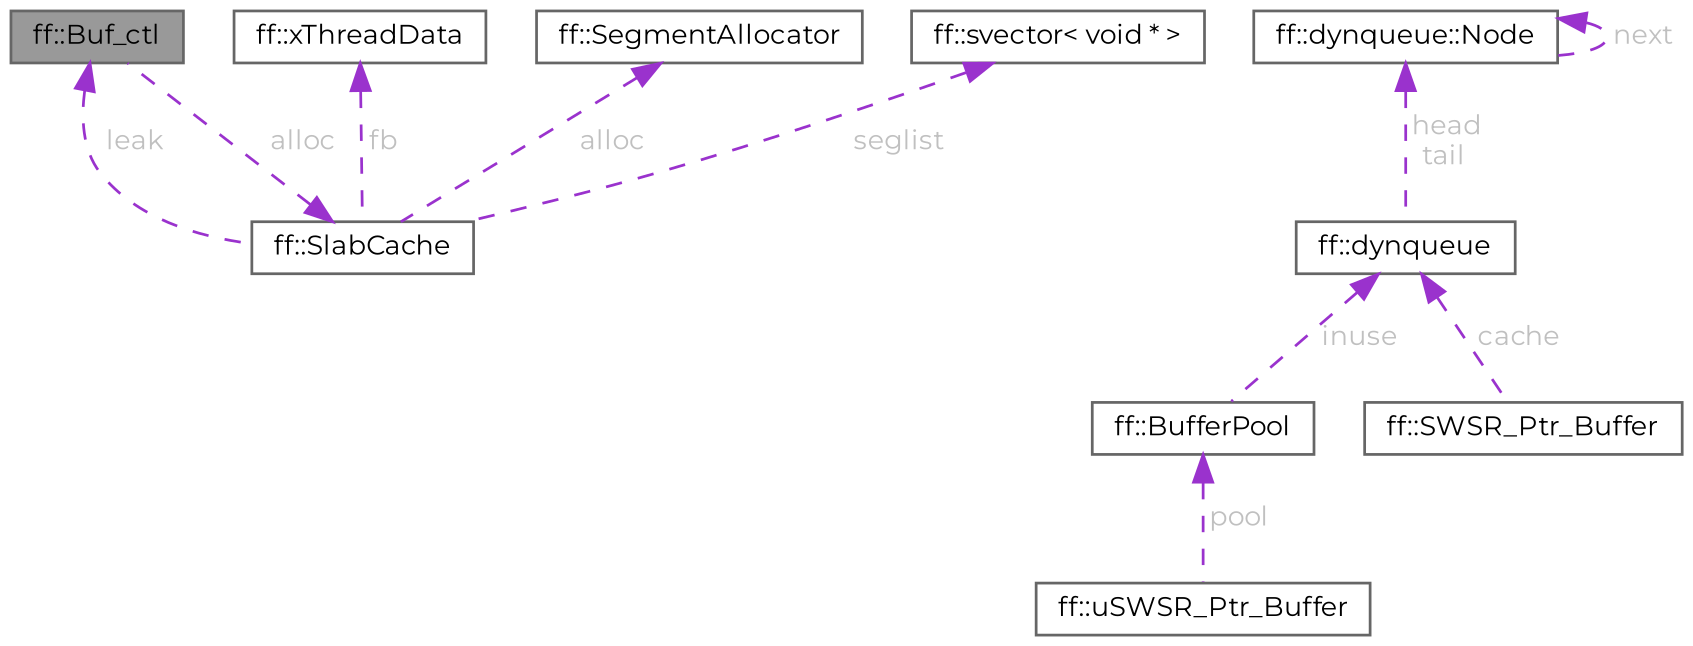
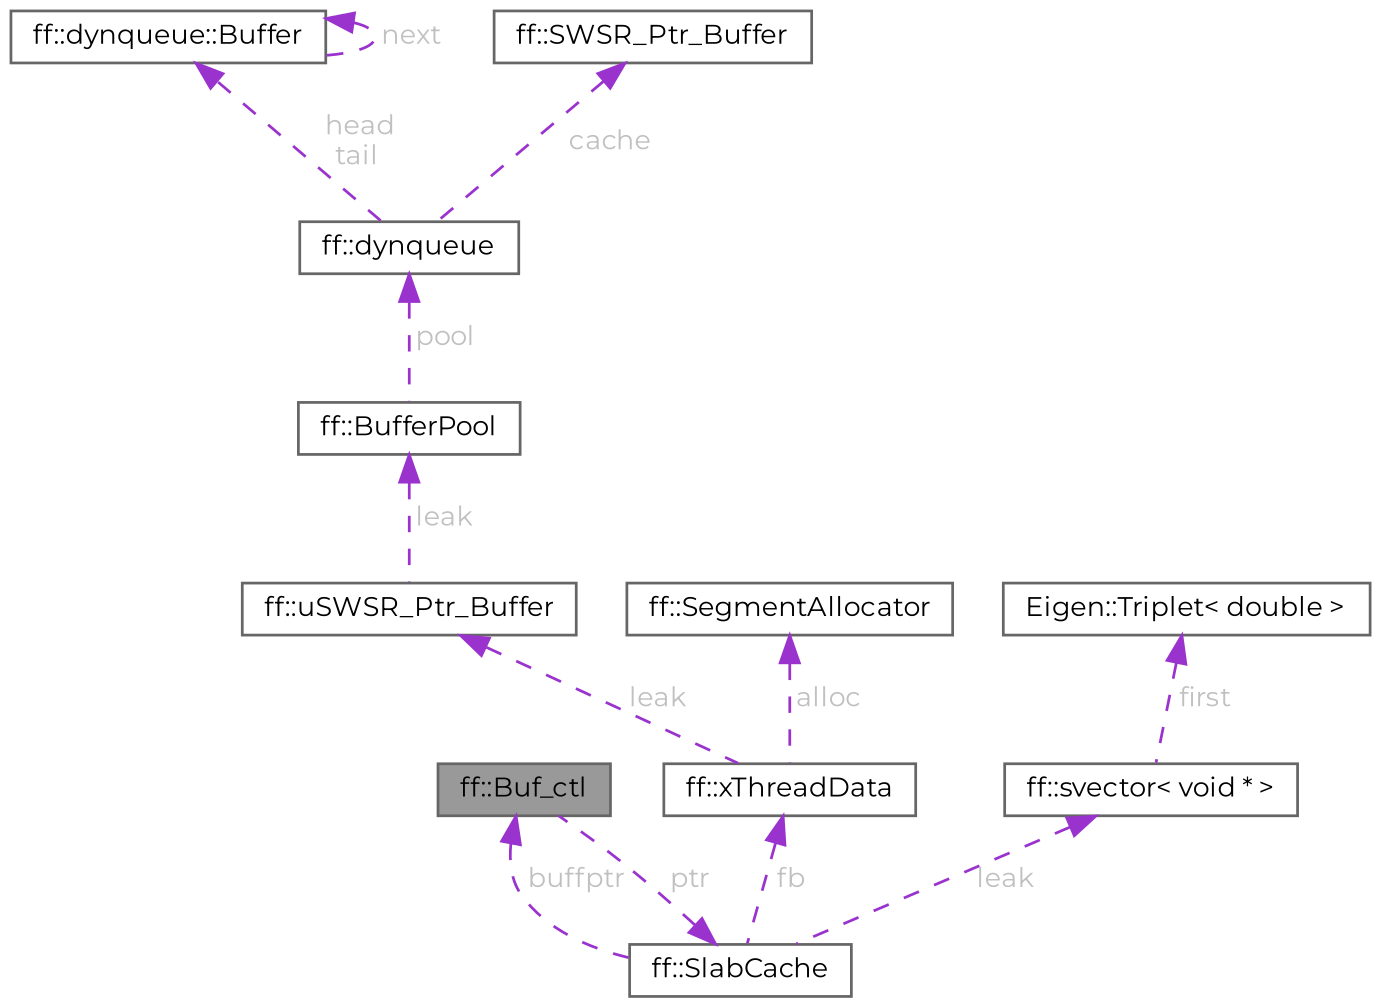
  digraph {
    fontname=Montserrat
    node [color=gray40 fillcolor=white fontname=Montserrat fontsize=10 shape=box style=filled]
    edge [color=darkorchid3 dir=back fontcolor=grey fontname=Montserrat fontsize=10 labelfontname=Helvetica labelfontsize=10 style=dashed]
    n1 [fillcolor=grey60 fontcolor=black height=0.2 label="ff::Buf_ctl" width=0.4]
    n2 [height=0.2 label="ff::SlabCache" width=0.4]
    n3 [height=0.2 label="ff::xThreadData" width=0.4]
    n4 [height=0.2 label="ff::uSWSR_Ptr_Buffer" width=0.4]
    n5 [height=0.2 label="ff::BufferPool" width=0.4]
    n6 [height=0.2 label="ff::dynqueue" width=0.4]
-   n7 [height=0.2 label="ff::dynqueue::Node" width=0.4]
+   n7 [height=0.2 label="ff::dynqueue::Buffer" width=0.4]
    n8 [height=0.2 label="ff::SWSR_Ptr_Buffer" width=0.4]
    n9 [height=0.2 label="ff::SegmentAllocator" width=0.4]
    n10 [height=0.2 label="ff::svector\< void * \>" width=0.4]
-   n1 -> n2 [label=" leak"]
-   n2 -> n1 [label=" alloc"]
+   n11 [height=0.2 label="Eigen::Triplet\< double \>" width=0.4]
+   n1 -> n2 [label=" buffptr"]
+   n2 -> n1 [label=" ptr"]
    n3 -> n2 [label=" fb"]
-   n5 -> n4 [label=" pool"]
-   n6 -> n5 [label=" inuse"]
+   n4 -> n3 [label=" leak"]
+   n5 -> n4 [label=" leak"]
+   n6 -> n5 [label=" pool"]
    n7 -> n6 [label=" head\ntail"]
    n7 -> n7 [label=" next"]
-   n6 -> n8 [label=" cache"]
-   n9 -> n2 [label=" alloc"]
-   n10 -> n2 [label=" seglist"]
+   n8 -> n6 [label=" cache"]
+   n9 -> n3 [label=" alloc"]
+   n10 -> n2 [label=" leak"]
+   n11 -> n10 [label=" first"]
  }
